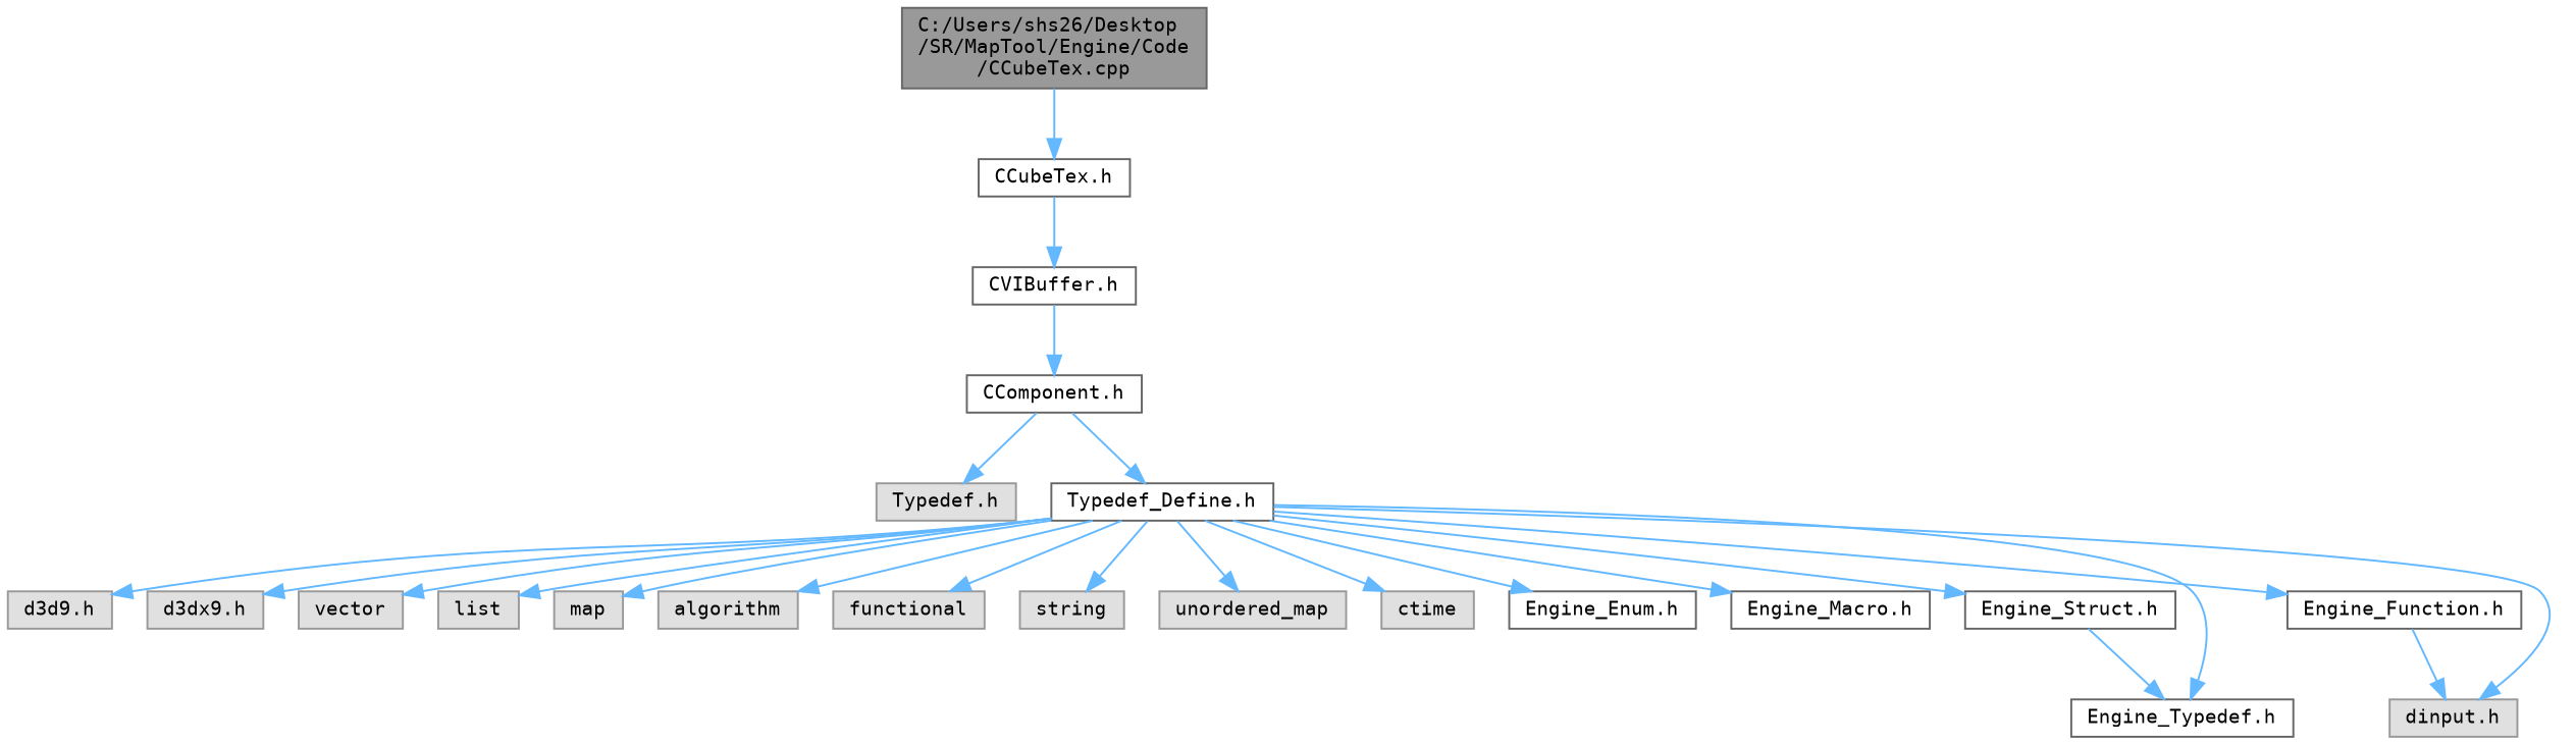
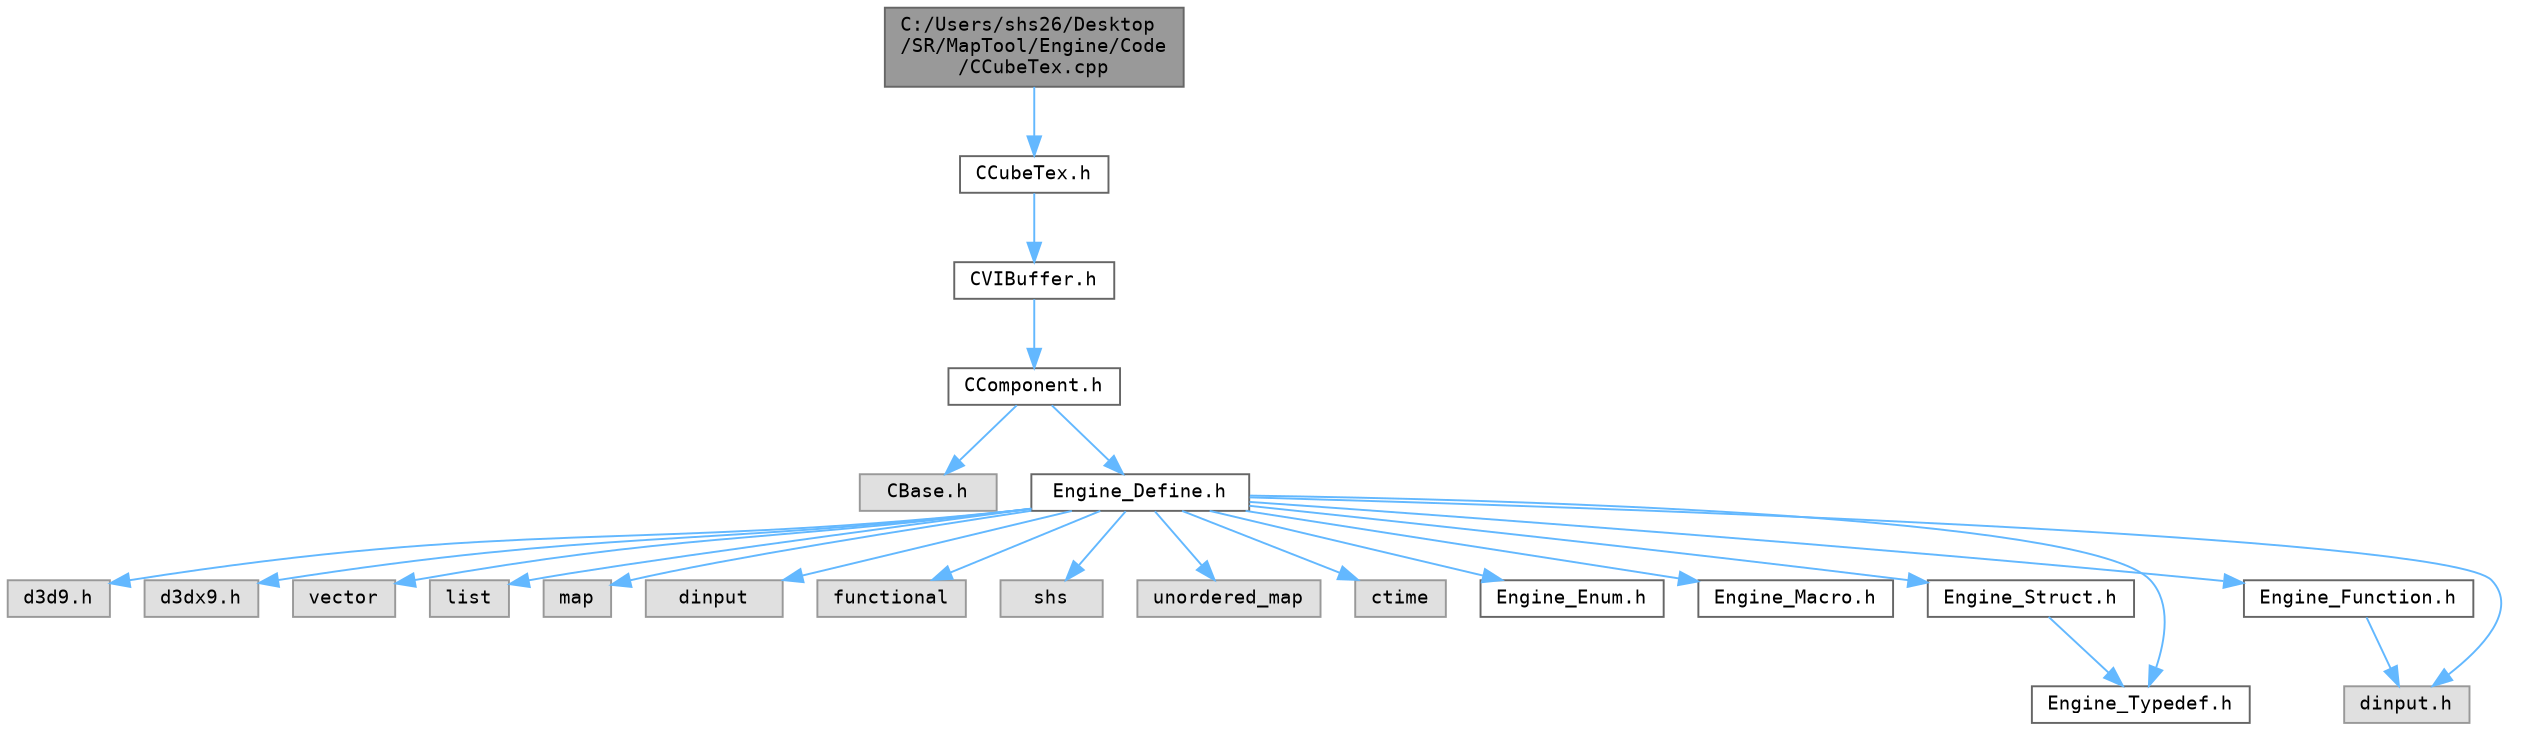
  digraph {
    fontname="DejaVu Sans Mono"
    node [color=grey60 fillcolor="#E0E0E0" fontname="DejaVu Sans Mono" fontsize=10 shape=box style=filled]
    edge [color=steelblue1 fontname="DejaVu Sans Mono" fontsize=10 labelfontname=Helvetica labelfontsize=10 style=solid]
    n1 [color=gray40 fillcolor=grey60 fontcolor=black height=0.2 label="C:/Users/shs26/Desktop\l/SR/MapTool/Engine/Code\l/CCubeTex.cpp" width=0.4]
    n2 [color=grey40 fillcolor=white height=0.2 label="CCubeTex.h" width=0.4]
    n3 [color=grey40 fillcolor=white height=0.2 label="CVIBuffer.h" width=0.4]
    n4 [color=grey40 fillcolor=white height=0.2 label="CComponent.h" width=0.4]
-   n5 [height=0.2 label="Typedef.h" width=0.4]
-   n6 [color=grey40 fillcolor=white height=0.2 label="Typedef_Define.h" width=0.4]
+   n5 [height=0.2 label="CBase.h" width=0.4]
+   n6 [color=grey40 fillcolor=white height=0.2 label="Engine_Define.h" width=0.4]
    n7 [height=0.2 label="d3d9.h" width=0.4]
    n8 [height=0.2 label="d3dx9.h" width=0.4]
    n9 [height=0.2 label=vector width=0.4]
    n10 [height=0.2 label=list width=0.4]
    n11 [height=0.2 label=map width=0.4]
-   n12 [height=0.2 label=algorithm width=0.4]
+   n12 [height=0.2 label=dinput width=0.4]
    n13 [height=0.2 label=functional width=0.4]
-   n14 [height=0.2 label=string width=0.4]
+   n14 [height=0.2 label=shs width=0.4]
    n15 [height=0.2 label=unordered_map width=0.4]
    n16 [height=0.2 label=ctime width=0.4]
    n17 [color=grey40 fillcolor=white height=0.2 label="Engine_Enum.h" width=0.4]
    n18 [color=grey40 fillcolor=white height=0.2 label="Engine_Macro.h" width=0.4]
    n19 [color=grey40 fillcolor=white height=0.2 label="Engine_Struct.h" width=0.4]
    n20 [color=grey40 fillcolor=white height=0.2 label="Engine_Typedef.h" width=0.4]
    n21 [color=grey40 fillcolor=white height=0.2 label="Engine_Function.h" width=0.4]
    n22 [height=0.2 label="dinput.h" width=0.4]
    n1 -> n2
    n2 -> n3
    n3 -> n4
    n4 -> n5
    n4 -> n6
    n6 -> n7
    n6 -> n8
    n6 -> n9
    n6 -> n10
    n6 -> n11
    n6 -> n12
    n6 -> n13
    n6 -> n14
    n6 -> n15
    n6 -> n16
    n6 -> n17
    n6 -> n18
    n6 -> n19
    n6 -> n20
    n6 -> n21
    n6 -> n22
    n19 -> n20
    n21 -> n22
  }
